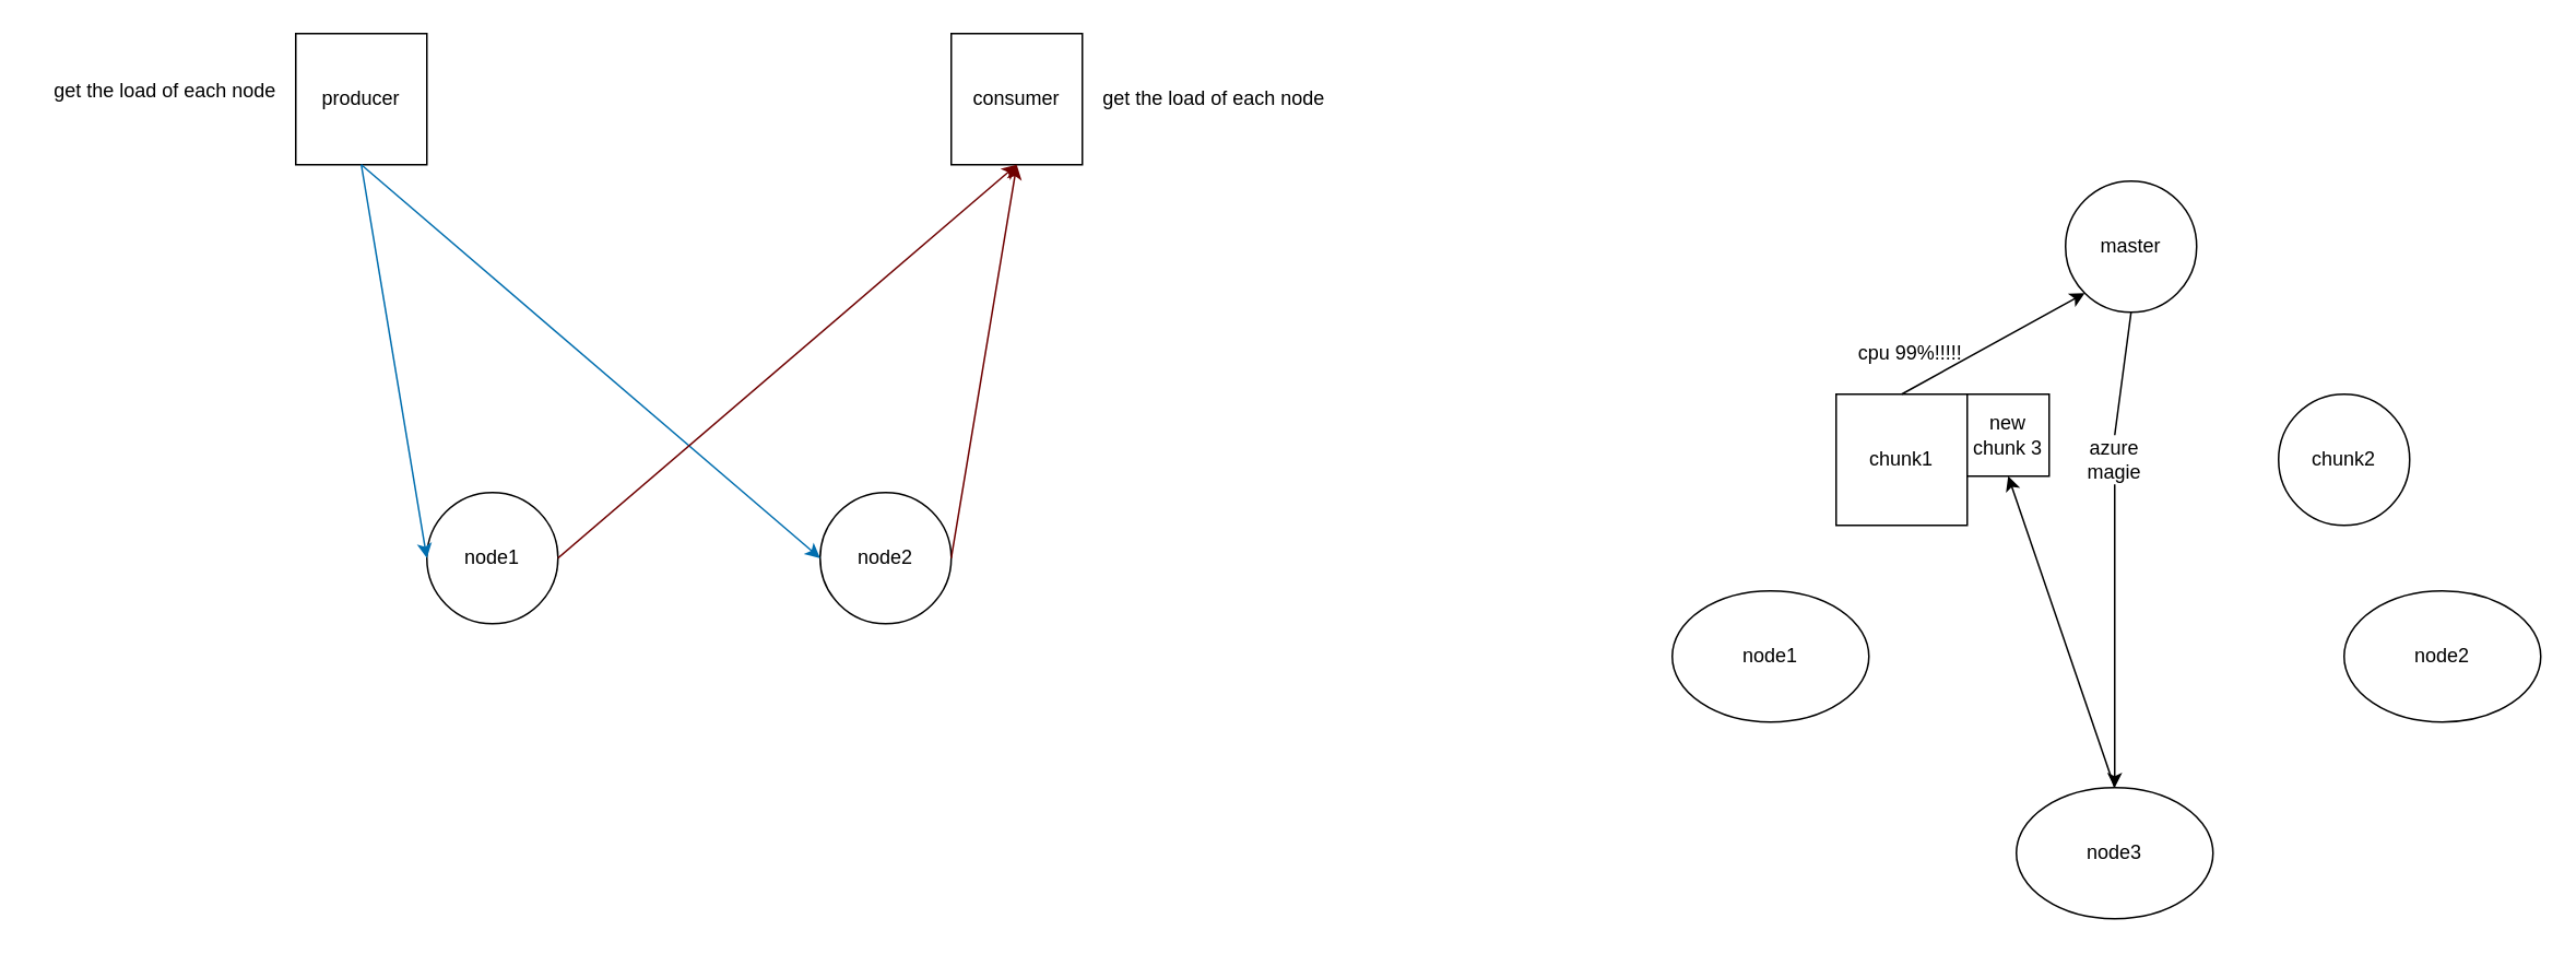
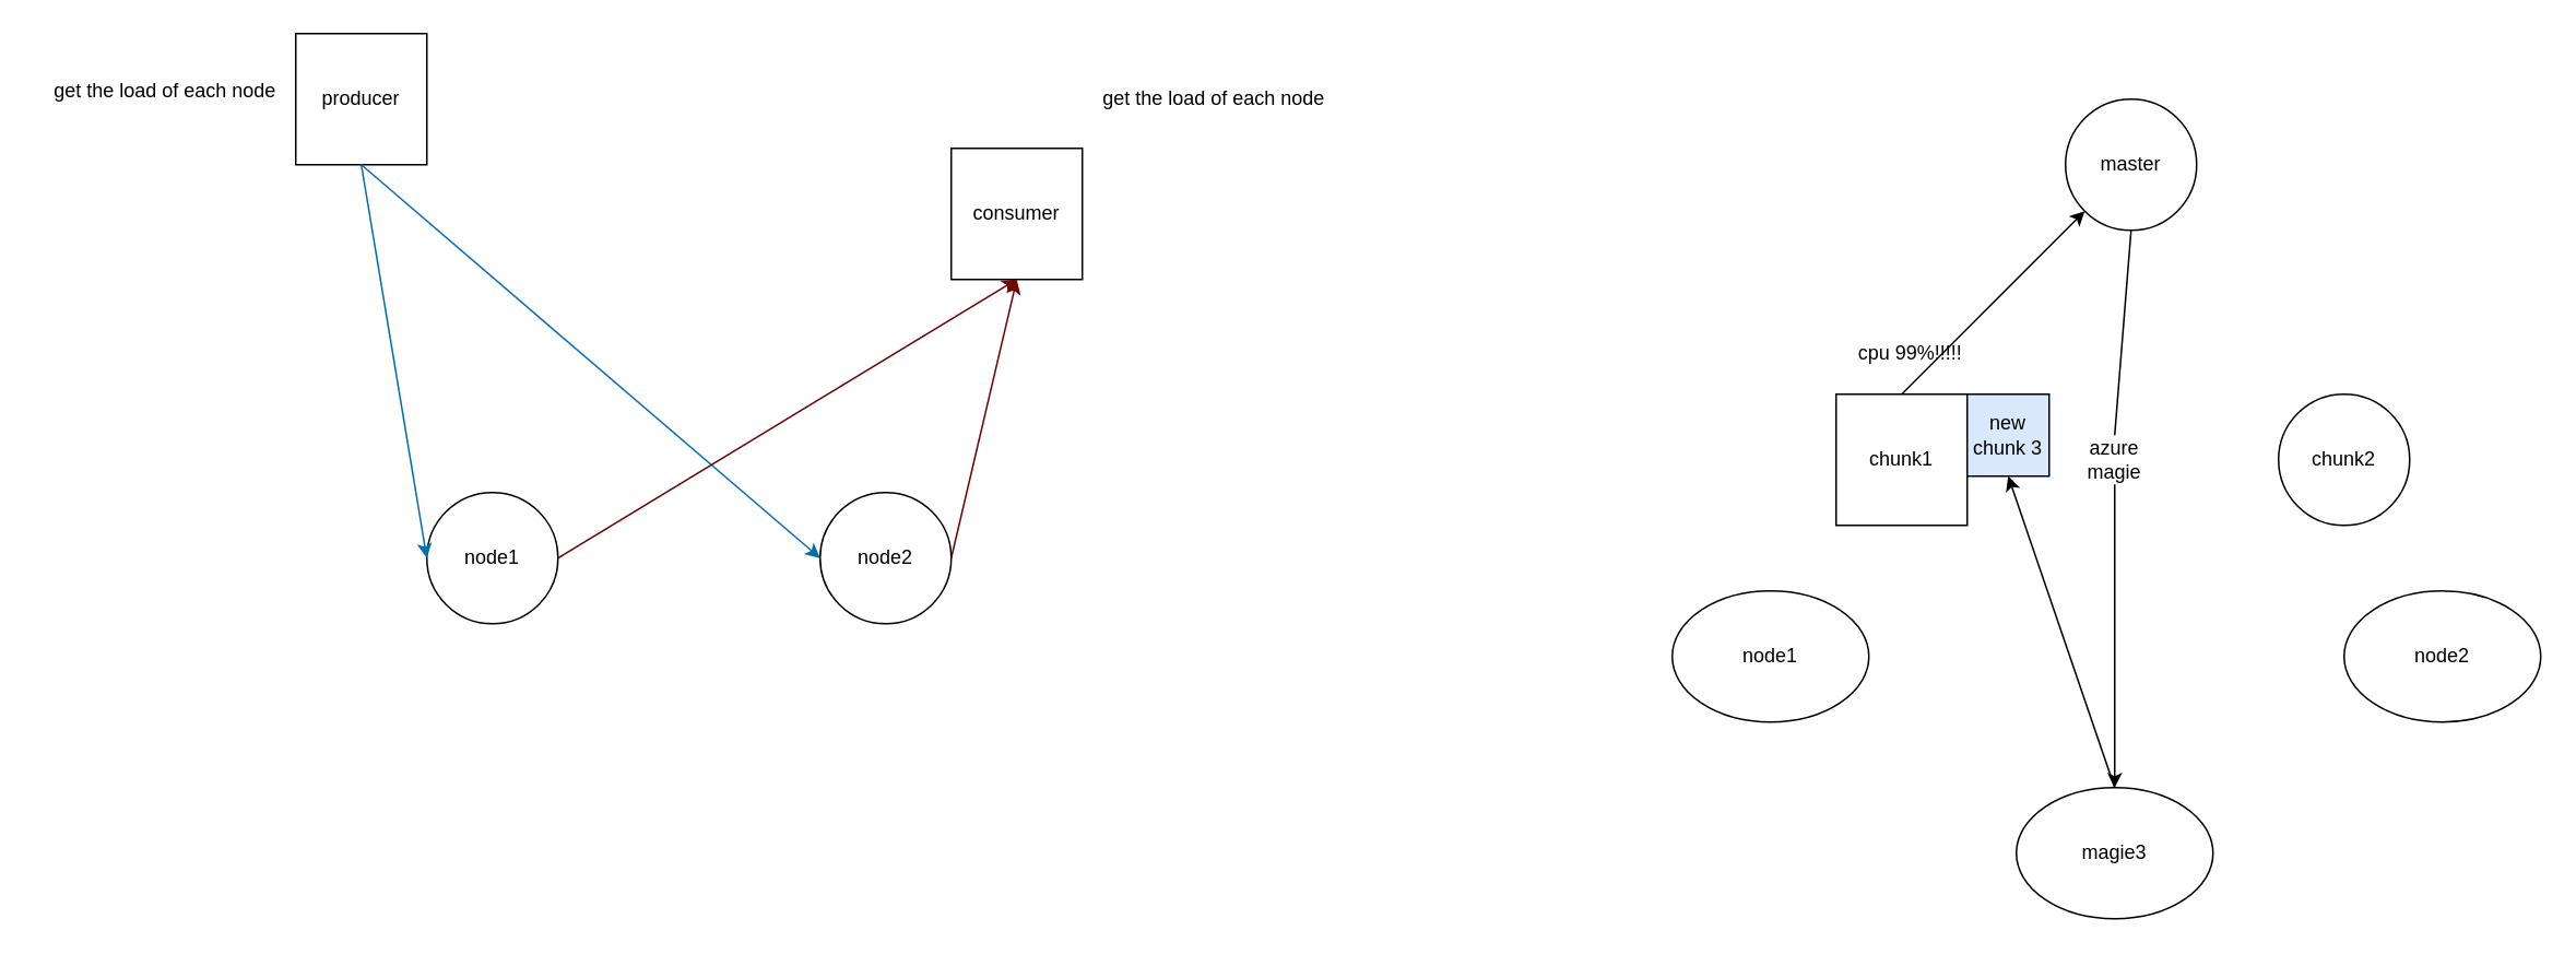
  <mxCell id="0" />
  <mxCell id="1" parent="0" />
  <mxCell id="2" value="producer" style="whiteSpace=wrap;html=1;aspect=fixed;" vertex="1" parent="1"><mxGeometry x="180" y="20" width="80" height="80" as="geometry" /></mxCell>
- <mxCell id="3" value="consumer" style="whiteSpace=wrap;html=1;aspect=fixed;" vertex="1" parent="1"><mxGeometry x="580" y="20" width="80" height="80" as="geometry" /></mxCell>
+ <mxCell id="3" value="consumer" style="whiteSpace=wrap;html=1;aspect=fixed;" vertex="1" parent="1"><mxGeometry x="580" y="90" width="80" height="80" as="geometry" /></mxCell>
  <mxCell id="4" value="node1" style="ellipse;whiteSpace=wrap;html=1;aspect=fixed;" vertex="1" parent="1"><mxGeometry x="260" y="300" width="80" height="80" as="geometry" /></mxCell>
  <mxCell id="5" value="node2" style="ellipse;whiteSpace=wrap;html=1;aspect=fixed;" vertex="1" parent="1"><mxGeometry x="500" y="300" width="80" height="80" as="geometry" /></mxCell>
  <mxCell id="6" value="" style="endArrow=classic;html=1;exitX=0.5;exitY=1;exitDx=0;exitDy=0;entryX=0;entryY=0.5;entryDx=0;entryDy=0;fillColor=#1ba1e2;strokeColor=#006EAF;" edge="1" parent="1" source="2" target="4"><mxGeometry width="50" height="50" relative="1" as="geometry"><mxPoint x="450" y="200" as="sourcePoint" /><mxPoint x="500" y="150" as="targetPoint" /></mxGeometry></mxCell>
  <mxCell id="7" value="" style="endArrow=classic;html=1;exitX=0.5;exitY=1;exitDx=0;exitDy=0;entryX=0;entryY=0.5;entryDx=0;entryDy=0;fillColor=#1ba1e2;strokeColor=#006EAF;" edge="1" parent="1" target="5"><mxGeometry width="50" height="50" relative="1" as="geometry"><mxPoint x="220" y="100" as="sourcePoint" /><mxPoint x="290" y="300" as="targetPoint" /></mxGeometry></mxCell>
  <mxCell id="8" value="" style="endArrow=classic;html=1;entryX=0.5;entryY=1;entryDx=0;entryDy=0;exitX=1;exitY=0.5;exitDx=0;exitDy=0;fillColor=#a20025;strokeColor=#6F0000;" edge="1" parent="1" source="5" target="3"><mxGeometry width="50" height="50" relative="1" as="geometry"><mxPoint x="370" y="320" as="sourcePoint" /><mxPoint x="420" y="270" as="targetPoint" /></mxGeometry></mxCell>
  <mxCell id="9" value="" style="endArrow=classic;html=1;entryX=0.5;entryY=1;entryDx=0;entryDy=0;exitX=1;exitY=0.5;exitDx=0;exitDy=0;fillColor=#a20025;strokeColor=#6F0000;" edge="1" parent="1" source="4" target="3"><mxGeometry width="50" height="50" relative="1" as="geometry"><mxPoint x="510" y="350" as="sourcePoint" /><mxPoint x="470" y="110" as="targetPoint" /></mxGeometry></mxCell>
  <mxCell id="10" value="get the load of each node" style="text;html=1;align=center;verticalAlign=middle;resizable=0;points=[];autosize=1;strokeColor=none;fillColor=none;" vertex="1" parent="1"><mxGeometry x="660" y="45" width="160" height="30" as="geometry" /></mxCell>
  <mxCell id="11" value="get the load of each node" style="text;html=1;align=center;verticalAlign=middle;resizable=0;points=[];autosize=1;strokeColor=none;fillColor=none;" vertex="1" parent="1"><mxGeometry x="20" y="40" width="160" height="30" as="geometry" /></mxCell>
  <mxCell id="12" value="chunk1" style="whiteSpace=wrap;html=1;aspect=fixed;" vertex="1" parent="1"><mxGeometry x="1120" y="240" width="80" height="80" as="geometry" /></mxCell>
  <mxCell id="13" value="chunk2" style="ellipse;whiteSpace=wrap;html=1;aspect=fixed;" vertex="1" parent="1"><mxGeometry x="1390" y="240" width="80" height="80" as="geometry" /></mxCell>
- <mxCell id="14" value="master" style="ellipse;whiteSpace=wrap;html=1;aspect=fixed;" vertex="1" parent="1"><mxGeometry x="1260" y="110" width="80" height="80" as="geometry" /></mxCell>
+ <mxCell id="14" value="master" style="ellipse;whiteSpace=wrap;html=1;aspect=fixed;" vertex="1" parent="1"><mxGeometry x="1260" y="60" width="80" height="80" as="geometry" /></mxCell>
  <mxCell id="15" value="" style="endArrow=classic;html=1;entryX=0;entryY=1;entryDx=0;entryDy=0;" edge="1" parent="1" target="14"><mxGeometry width="50" height="50" relative="1" as="geometry"><mxPoint x="1160" y="240" as="sourcePoint" /><mxPoint x="1210" y="190" as="targetPoint" /></mxGeometry></mxCell>
  <mxCell id="16" value="cpu 99%!!!!!" style="text;html=1;align=center;verticalAlign=middle;resizable=0;points=[];autosize=1;strokeColor=none;fillColor=none;" vertex="1" parent="1"><mxGeometry x="1120" y="200" width="90" height="30" as="geometry" /></mxCell>
  <mxCell id="17" value="node1&lt;br&gt;" style="ellipse;whiteSpace=wrap;html=1;" vertex="1" parent="1"><mxGeometry x="1020" y="360" width="120" height="80" as="geometry" /></mxCell>
  <mxCell id="18" value="node2" style="ellipse;whiteSpace=wrap;html=1;" vertex="1" parent="1"><mxGeometry x="1430" y="360" width="120" height="80" as="geometry" /></mxCell>
- <mxCell id="19" value="node3" style="ellipse;whiteSpace=wrap;html=1;" vertex="1" parent="1"><mxGeometry x="1230" y="480" width="120" height="80" as="geometry" /></mxCell>
+ <mxCell id="19" value="magie3" style="ellipse;whiteSpace=wrap;html=1;" vertex="1" parent="1"><mxGeometry x="1230" y="480" width="120" height="80" as="geometry" /></mxCell>
  <mxCell id="20" value="" style="endArrow=classic;html=1;exitX=0.5;exitY=1;exitDx=0;exitDy=0;entryX=0.5;entryY=0;entryDx=0;entryDy=0;startArrow=none;" edge="1" parent="1" source="22" target="19"><mxGeometry width="50" height="50" relative="1" as="geometry"><mxPoint x="1240" y="350" as="sourcePoint" /><mxPoint x="1290" y="300" as="targetPoint" /></mxGeometry></mxCell>
  <mxCell id="21" value="" style="endArrow=none;html=1;exitX=0.5;exitY=1;exitDx=0;exitDy=0;entryX=0.5;entryY=0;entryDx=0;entryDy=0;" edge="1" parent="1" source="14" target="22"><mxGeometry width="50" height="50" relative="1" as="geometry"><mxPoint x="1300" y="140" as="sourcePoint" /><mxPoint x="1270" y="480" as="targetPoint" /></mxGeometry></mxCell>
  <mxCell id="22" value="azure magie&lt;br&gt;" style="text;strokeColor=none;align=center;fillColor=none;html=1;verticalAlign=middle;whiteSpace=wrap;rounded=0;" vertex="1" parent="1"><mxGeometry x="1260" y="265" width="60" height="30" as="geometry" /></mxCell>
- <mxCell id="23" value="new chunk 3" style="whiteSpace=wrap;html=1;aspect=fixed;" vertex="1" parent="1"><mxGeometry x="1200" y="240" width="50" height="50" as="geometry" /></mxCell>
+ <mxCell id="23" value="new chunk 3" style="whiteSpace=wrap;html=1;aspect=fixed;fillColor=#dae8fc;" vertex="1" parent="1"><mxGeometry x="1200" y="240" width="50" height="50" as="geometry" /></mxCell>
  <mxCell id="24" value="" style="endArrow=classic;html=1;entryX=0.5;entryY=1;entryDx=0;entryDy=0;" edge="1" parent="1" target="23"><mxGeometry width="50" height="50" relative="1" as="geometry"><mxPoint x="1290" y="480" as="sourcePoint" /><mxPoint x="1290" y="300" as="targetPoint" /></mxGeometry></mxCell>
